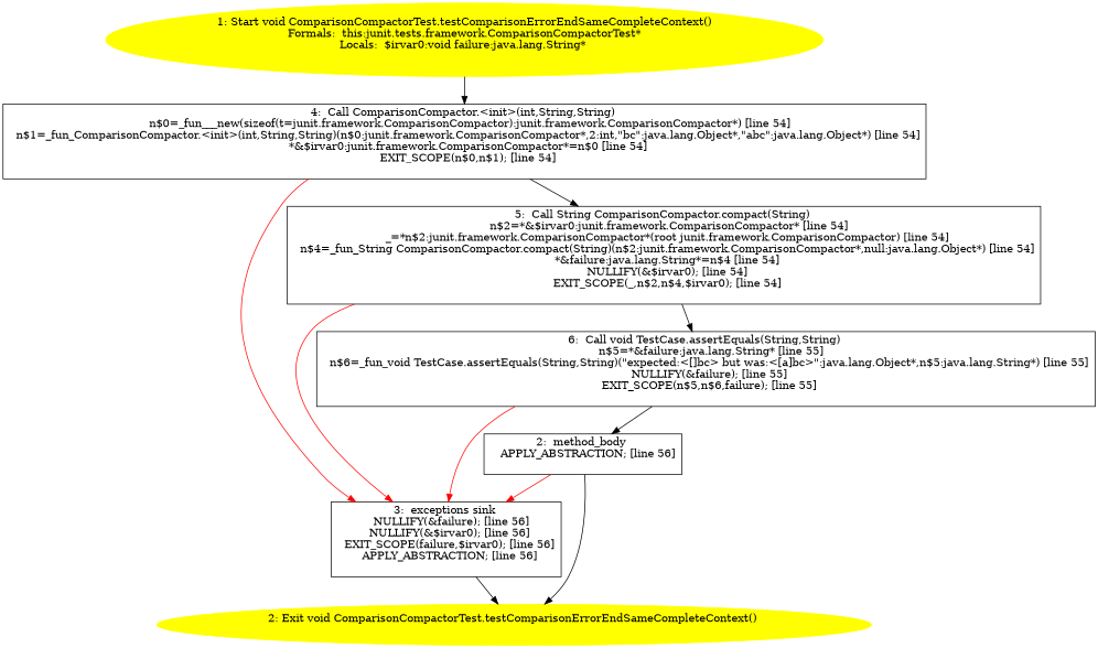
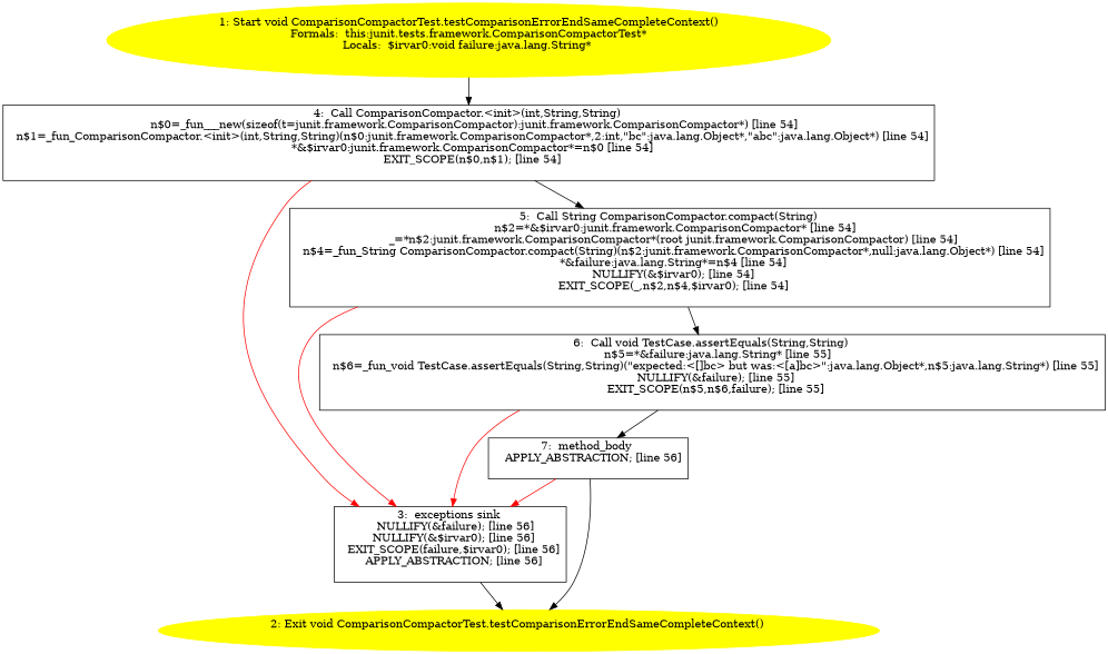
  digraph {
    node [shape=box]
    n1 [color=yellow label="1: Start void ComparisonCompactorTest.testComparisonErrorEndSameCompleteContext()\nFormals:  this:junit.tests.framework.ComparisonCompactorTest*\nLocals:  $irvar0:void failure:java.lang.String* \n  " style=filled shape=""]
    n2 [label="4:  Call ComparisonCompactor.<init>(int,String,String) \n   n$0=_fun___new(sizeof(t=junit.framework.ComparisonCompactor):junit.framework.ComparisonCompactor*) [line 54]\n  n$1=_fun_ComparisonCompactor.<init>(int,String,String)(n$0:junit.framework.ComparisonCompactor*,2:int,\"bc\":java.lang.Object*,\"abc\":java.lang.Object*) [line 54]\n  *&$irvar0:junit.framework.ComparisonCompactor*=n$0 [line 54]\n  EXIT_SCOPE(n$0,n$1); [line 54]\n "]
    n3 [label="3:  exceptions sink \n   NULLIFY(&failure); [line 56]\n  NULLIFY(&$irvar0); [line 56]\n  EXIT_SCOPE(failure,$irvar0); [line 56]\n  APPLY_ABSTRACTION; [line 56]\n "]
    n4 [label="5:  Call String ComparisonCompactor.compact(String) \n   n$2=*&$irvar0:junit.framework.ComparisonCompactor* [line 54]\n  _=*n$2:junit.framework.ComparisonCompactor*(root junit.framework.ComparisonCompactor) [line 54]\n  n$4=_fun_String ComparisonCompactor.compact(String)(n$2:junit.framework.ComparisonCompactor*,null:java.lang.Object*) [line 54]\n  *&failure:java.lang.String*=n$4 [line 54]\n  NULLIFY(&$irvar0); [line 54]\n  EXIT_SCOPE(_,n$2,n$4,$irvar0); [line 54]\n "]
    n5 [color=yellow label="2: Exit void ComparisonCompactorTest.testComparisonErrorEndSameCompleteContext() \n  " style=filled shape=""]
    n6 [label="6:  Call void TestCase.assertEquals(String,String) \n   n$5=*&failure:java.lang.String* [line 55]\n  n$6=_fun_void TestCase.assertEquals(String,String)(\"expected:<[]bc> but was:<[a]bc>\":java.lang.Object*,n$5:java.lang.String*) [line 55]\n  NULLIFY(&failure); [line 55]\n  EXIT_SCOPE(n$5,n$6,failure); [line 55]\n "]
-   n7 [label="2:  method_body \n   APPLY_ABSTRACTION; [line 56]\n "]
+   n7 [label="7:  method_body \n   APPLY_ABSTRACTION; [line 56]\n "]
    n1 -> n2
    n2 -> n3 [color=red]
    n2 -> n4
    n3 -> n5
    n4 -> n3 [color=red]
    n4 -> n6
    n6 -> n3 [color=red]
    n6 -> n7
    n7 -> n3 [color=red]
    n7 -> n5
  }
